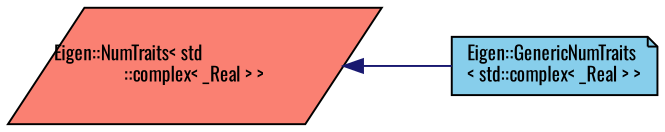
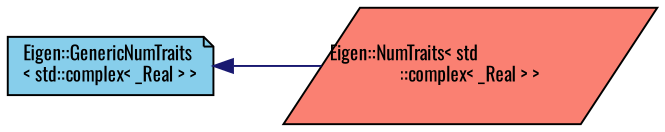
  digraph {
    rankdir=LR
    fontname=Oswald
    node [color=black fontname=Oswald fontsize=10 style=filled]
    n1 [fillcolor=skyblue height=0.2 label="Eigen::GenericNumTraits\l\< std::complex\< _Real \> \>" shape=note width=0.4]
    n2 [fillcolor=salmon height=0.2 label="Eigen::NumTraits\< std\l::complex\< _Real \> \>" shape=parallelogram width=0.4]
-   n2 -> n1 [color=midnightblue dir=back fontname=Oswald fontsize=10 labelfontname=Helvetica labelfontsize=10 style=solid]
+   n1 -> n2 [color=midnightblue dir=back fontname=Oswald fontsize=10 labelfontname=Helvetica labelfontsize=10 style=solid]
  }
